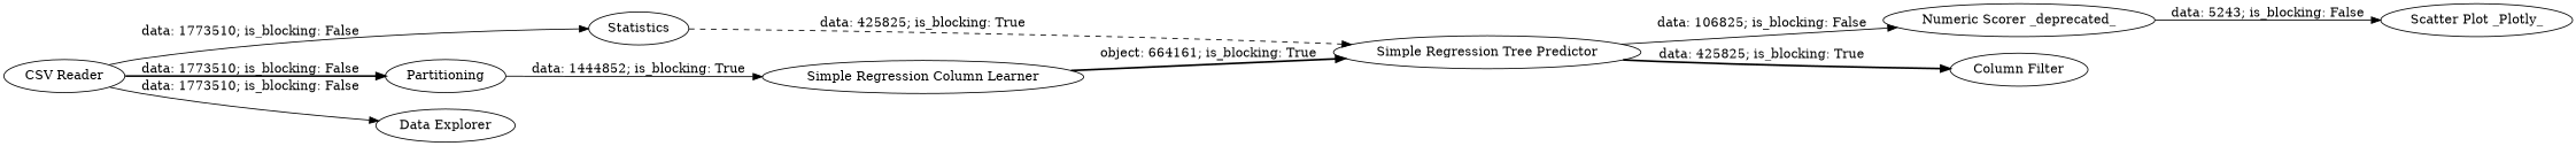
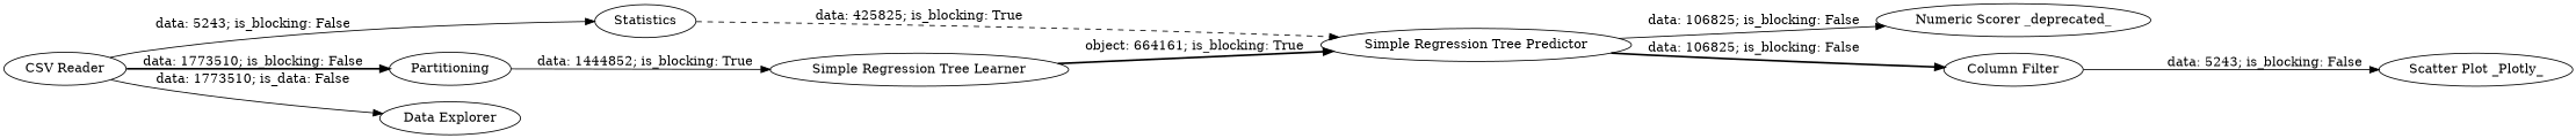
  digraph {
    rankdir=LR
    edge [style=solid]
    n1 [label=Statistics]
    n2 [label="Simple Regression Tree Predictor"]
    n3 [label=Partitioning]
-   n4 [label="Simple Regression Column Learner"]
+   n4 [label="Simple Regression Tree Learner"]
    n5 [label="Numeric Scorer _deprecated_"]
    n6 [label="Column Filter"]
    n7 [label="Data Explorer"]
    n8 [label="Scatter Plot _Plotly_"]
    n9 [label="CSV Reader"]
    n1 -> n2 [label="data: 425825; is_blocking: True" style=dashed]
    n2 -> n5 [label="data: 106825; is_blocking: False"]
-   n2 -> n6 [label="data: 425825; is_blocking: True" style=bold]
+   n2 -> n6 [label="data: 106825; is_blocking: False" style=bold]
    n3 -> n4 [label="data: 1444852; is_blocking: True"]
    n4 -> n2 [label="object: 664161; is_blocking: True" style=bold]
-   n5 -> n8 [label="data: 5243; is_blocking: False"]
-   n9 -> n1 [label="data: 1773510; is_blocking: False"]
+   n6 -> n8 [label="data: 5243; is_blocking: False"]
+   n9 -> n1 [label="data: 5243; is_blocking: False"]
    n9 -> n3 [label="data: 1773510; is_blocking: False" style=bold]
-   n9 -> n7 [label="data: 1773510; is_blocking: False"]
+   n9 -> n7 [label="data: 1773510; is_data: False"]
  }
